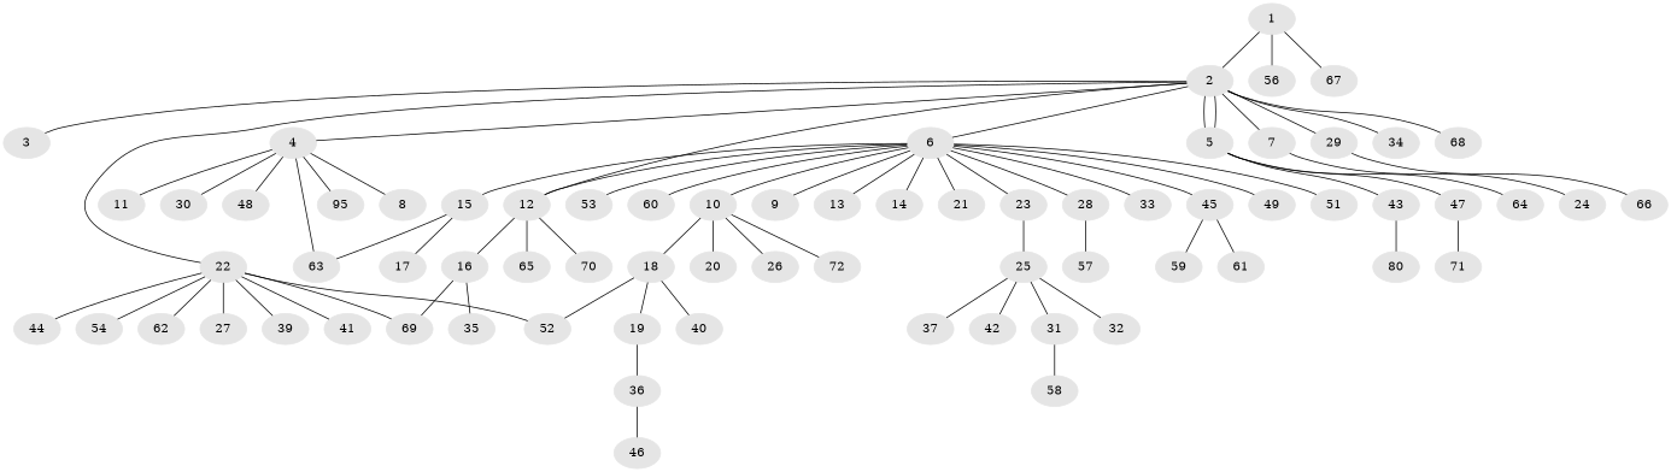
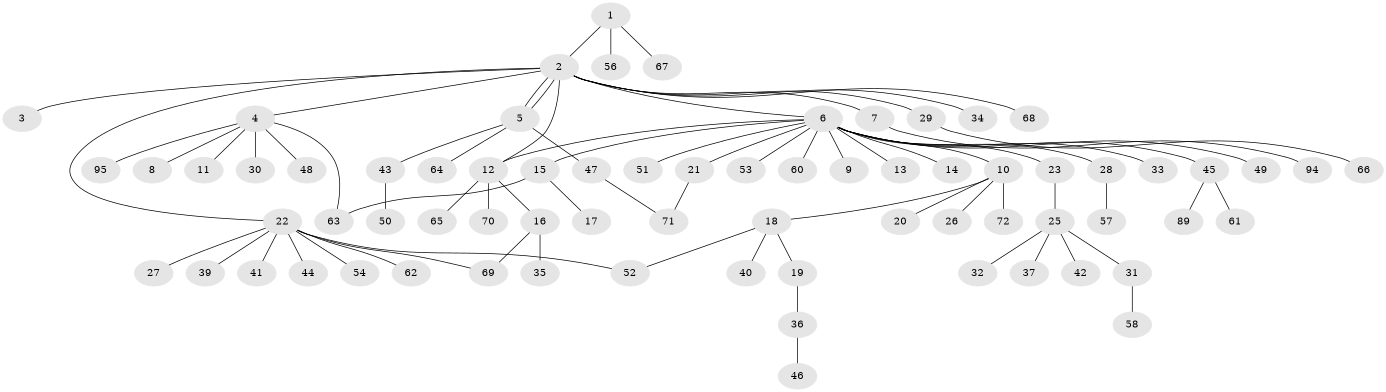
  graph {
    node [color=gray90 style=filled]
    1
    2
    56
    67
    3
    4
    5
    6
    7
    12
    22
    29
    34
    68
    8
    11
    30
    48
    n19 [label=95]
    63
    43
    47
    64
    9
    10
    13
    14
    15
    21
    23
    28
    33
    45
    49
    51
    53
    60
-   24
+   24 [label=94]
    16
    65
    70
    69
    52
    27
    39
    41
    44
    54
    62
    66
-   50 [label=80]
+   50
    71
    18
    20
    26
    72
    17
    25
    57
-   59
+   59 [label=89]
    61
    19
    40
    35
    36
    46
    31
    32
    37
    42
    58
    1 -- 2
    1 -- 56
    1 -- 67
    2 -- 3
    2 -- 4
    2 -- 5
    2 -- 5
    2 -- 6
    2 -- 7
    2 -- 12
    2 -- 22
    2 -- 29
    2 -- 34
    2 -- 68
    4 -- 8
    4 -- 11
    4 -- 30
    4 -- 48
    4 -- n19
    4 -- 63
    5 -- 43
    5 -- 47
    5 -- 64
    6 -- 12
    6 -- 9
    6 -- 10
    6 -- 13
    6 -- 14
    6 -- 15
    6 -- 21
    6 -- 23
    6 -- 28
    6 -- 33
    6 -- 45
    6 -- 49
    6 -- 51
    6 -- 53
    6 -- 60
    7 -- 24
    12 -- 16
    12 -- 65
    12 -- 70
    22 -- 69
    22 -- 52
    22 -- 27
    22 -- 39
    22 -- 41
    22 -- 44
    22 -- 54
    22 -- 62
    29 -- 66
    43 -- 50
    47 -- 71
    10 -- 18
    10 -- 20
    10 -- 26
    10 -- 72
    15 -- 63
    15 -- 17
+   21 -- 71
    23 -- 25
    28 -- 57
    45 -- 59
    45 -- 61
    16 -- 69
    16 -- 35
    18 -- 52
    18 -- 19
    18 -- 40
    25 -- 31
    25 -- 32
    25 -- 37
    25 -- 42
    19 -- 36
    36 -- 46
    31 -- 58
  }
